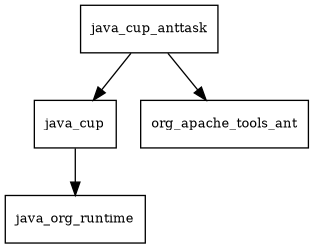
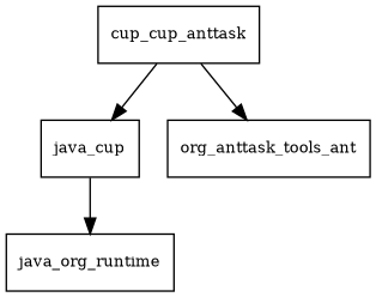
  digraph {
    node [fontsize=10.0 shape=box]
    n1 [label=java_org_runtime]
    java_cup
-   java_cup_anttask
-   org_apache_tools_ant
+   java_cup_anttask [label=cup_cup_anttask]
+   org_apache_tools_ant [label=org_anttask_tools_ant]
    java_cup -> n1
    java_cup_anttask -> java_cup
    java_cup_anttask -> org_apache_tools_ant
  }
